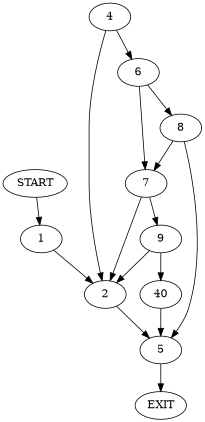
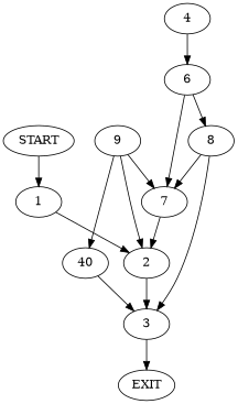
  digraph {
    n1 [label=START]
    1
    2
    n4 [label=EXIT]
-   5
+   5 [label=3]
    4
    6
    7
    8
    9
    n11 [label=40]
    n1 -> 1
    1 -> 2
    2 -> 5
    5 -> n4
-   4 -> 2
    4 -> 6
    6 -> 7
    6 -> 8
    7 -> 2
-   7 -> 9
+   9 -> 7
    8 -> 5
    8 -> 7
    9 -> 2
    9 -> n11
    n11 -> 5
  }
